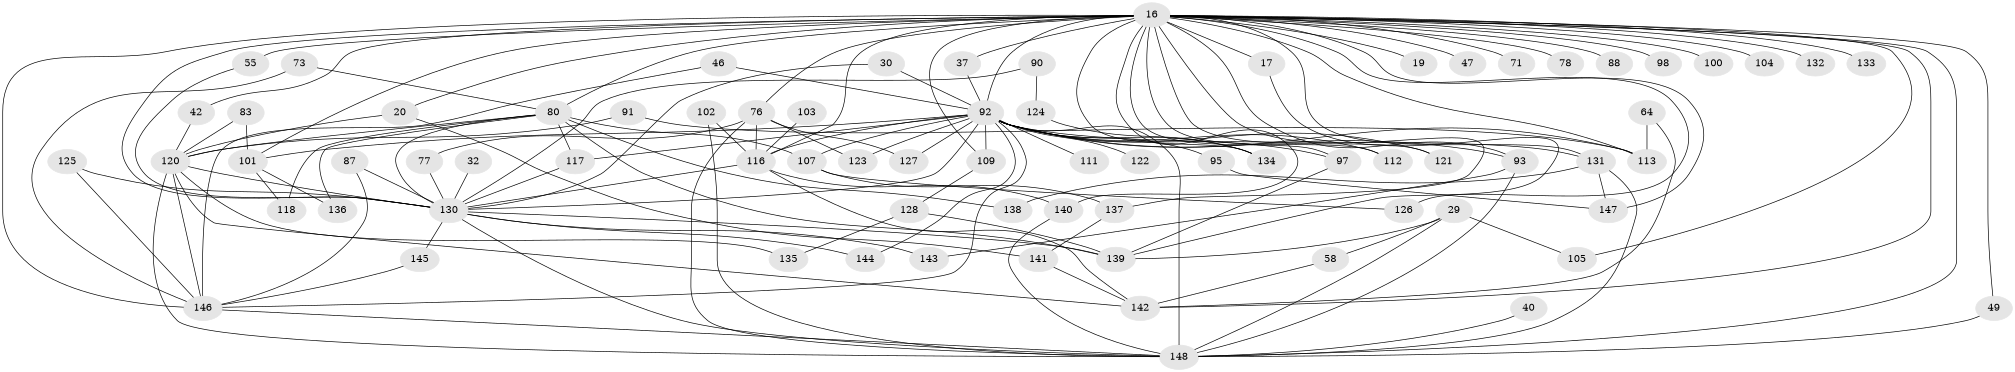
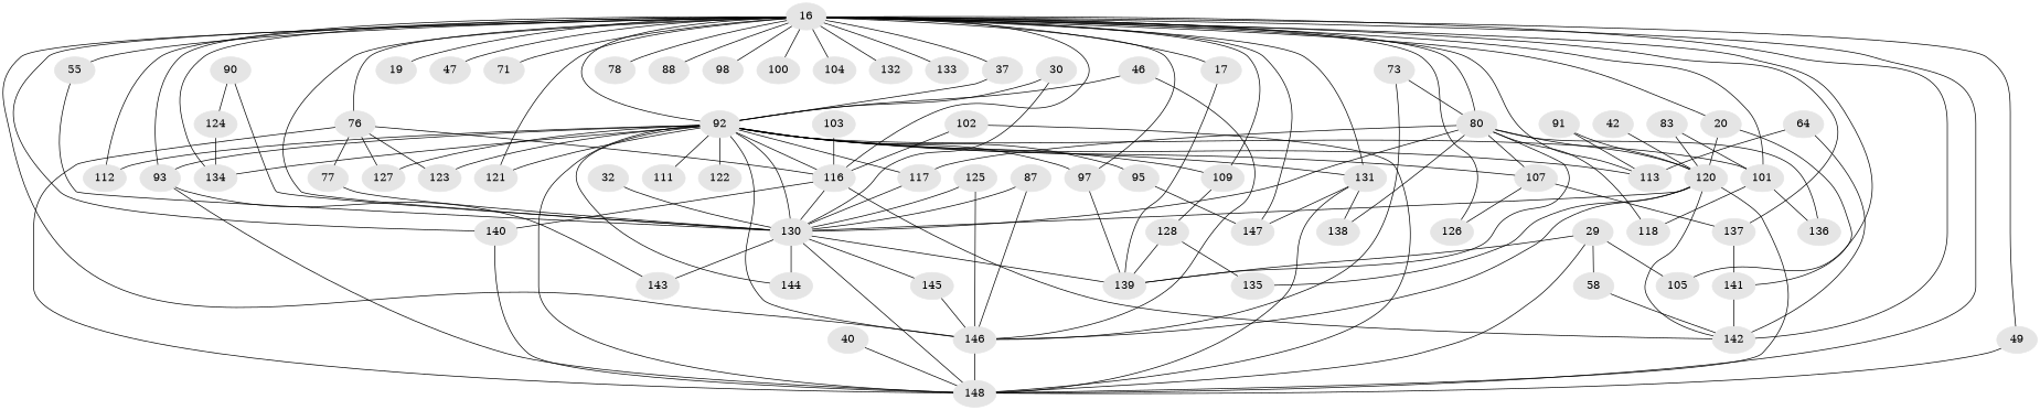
  graph {
    node [color=gray90 style=filled]
    n1 [label=16 super="+8+2"]
    17
    19
    20 [super="+14"]
    37
    42
    47
    49
    55 [super="+39"]
    71
    76 [super="+70+24"]
    78
    80 [super="+34+72"]
    88
    92 [super="+56+5"]
    93 [super="+85+69"]
    97 [super="+67+51"]
    98
    100
    104
    105
    n22 [label=101 super="+48"]
    109
    112
    113 [super="+38+101"]
    116 [super="+13+57+62"]
    121 [super="+12"]
    126
    130 [super="+7+25+27+61+94"]
    131 [super="+66+129+36+45"]
    132
    133
    134 [super="+99"]
    137
    140 [super="+44"]
    142 [super="+96+31+110"]
    146 [super="+54+33+115+65+119"]
    147 [super="+114"]
    148 [super="+9"]
    139 [super="+82"]
    120 [super="+84+74"]
    141 [super="+60"]
    77
    123
    127
    107
    117 [super="+89"]
    118
    136
    138
    95
    111
    122
    144
    143
    128
    145
    135
    29
    58
    30
    32
    40
    46
    64
    73
    83
    87
    90
    124
    91
    102
    103
    125
    n1 -- 17 [weight=2]
    n1 -- 19 [weight=2]
    n1 -- 20 [weight=2]
    n1 -- 37
-   n1 -- 42
    n1 -- 47 [weight=2]
    n1 -- 49
    n1 -- 55 [weight=2]
    n1 -- 71 [weight=2]
    n1 -- 76
    n1 -- 78 [weight=2]
    n1 -- 80 [weight=6]
    n1 -- 88 [weight=2]
    n1 -- 92 [weight=9]
    n1 -- 93 [weight=3]
    n1 -- 97 [weight=4]
    n1 -- 98 [weight=2]
    n1 -- 100
    n1 -- 104 [weight=2]
    n1 -- 105
    n1 -- n22 [weight=2]
    n1 -- 109
    n1 -- 112
    n1 -- 113
    n1 -- 116
    n1 -- 121
    n1 -- 126
    n1 -- 130 [weight=13]
    n1 -- 131 [weight=5]
    n1 -- 132 [weight=2]
    n1 -- 133 [weight=2]
    n1 -- 134 [weight=3]
    n1 -- 137
    n1 -- 140
    n1 -- 142 [weight=6]
    n1 -- 146 [weight=5]
    n1 -- 147 [weight=2]
    n1 -- 148 [weight=9]
    17 -- 139
    20 -- 120
    20 -- 141
    37 -- 92
    42 -- 120
    49 -- 148
    55 -- 130
    76 -- 116
    76 -- 148 [weight=2]
    76 -- 77
    76 -- 123
    76 -- 127
    80 -- 130
    80 -- 139
    80 -- 120 [weight=2]
    80 -- 107
    80 -- 117
    80 -- 118
    80 -- 136
    80 -- 138
    92 -- 93
    92 -- 97
    92 -- n22
    92 -- 109
    92 -- 112
    92 -- 113 [weight=3]
    92 -- 116 [weight=2]
    92 -- 121 [weight=2]
    92 -- 130 [weight=5]
    92 -- 131 [weight=2]
    92 -- 134
    92 -- 146
    92 -- 148 [weight=4]
    92 -- 123
    92 -- 127
    92 -- 107
    92 -- 117
    92 -- 95 [weight=2]
    92 -- 111 [weight=2]
    92 -- 122 [weight=2]
    92 -- 144
    93 -- 148
    93 -- 143
    97 -- 139
    n22 -- 118
    n22 -- 136
    109 -- 128
    116 -- 130 [weight=2]
    116 -- 140
    116 -- 142
    130 -- 148 [weight=4]
    130 -- 139 [weight=2]
    130 -- 144
    130 -- 143
    130 -- 145
    131 -- 147
    131 -- 148
    131 -- 138
    137 -- 141
    140 -- 148
    146 -- 148 [weight=4]
    120 -- 130
    120 -- 142
    120 -- 146
    120 -- 148 [weight=3]
    120 -- 135
    141 -- 142
    77 -- 130
    107 -- 126
    107 -- 137
    117 -- 130
    95 -- 147
    128 -- 139
    128 -- 135
    145 -- 146
    29 -- 105
    29 -- 148
    29 -- 139
    29 -- 58
    58 -- 142
    30 -- 92
    30 -- 130
    32 -- 130 [weight=2]
    40 -- 148
    46 -- 92
    46 -- 146
    64 -- 113
    64 -- 142
    73 -- 80
    73 -- 146
    83 -- n22
    83 -- 120
    87 -- 130
    87 -- 146
    90 -- 130
    90 -- 124
    124 -- 134
    91 -- 113
    91 -- 120
    102 -- 116
    102 -- 148
    103 -- 116
    125 -- 130
    125 -- 146
  }
